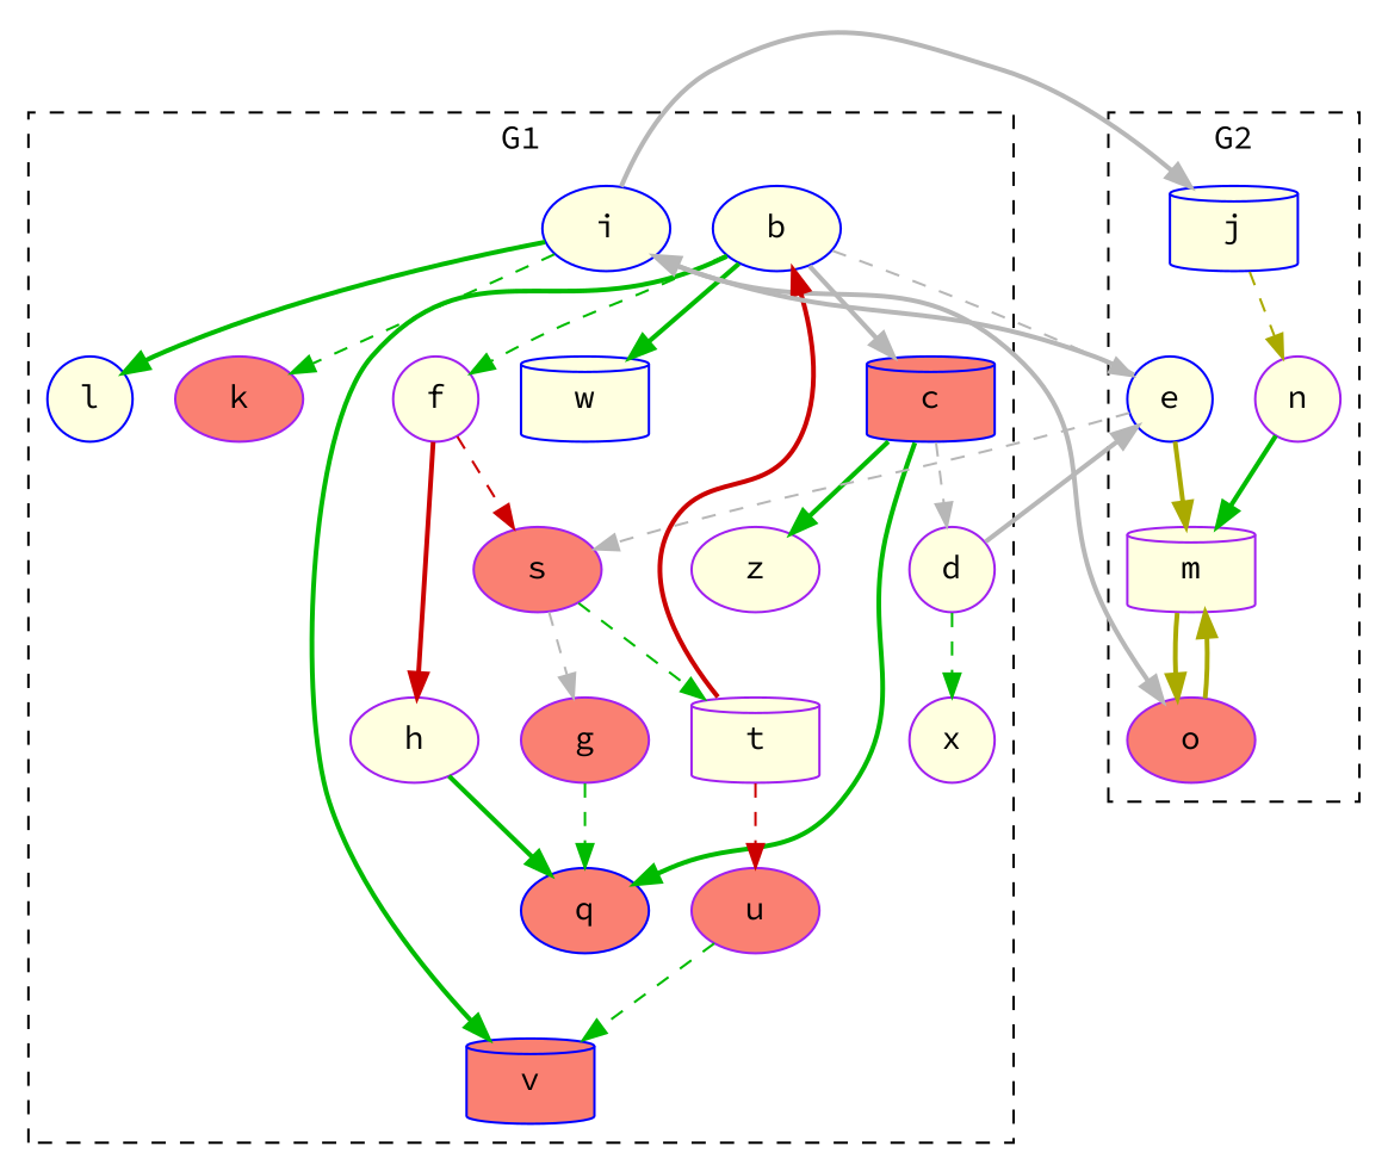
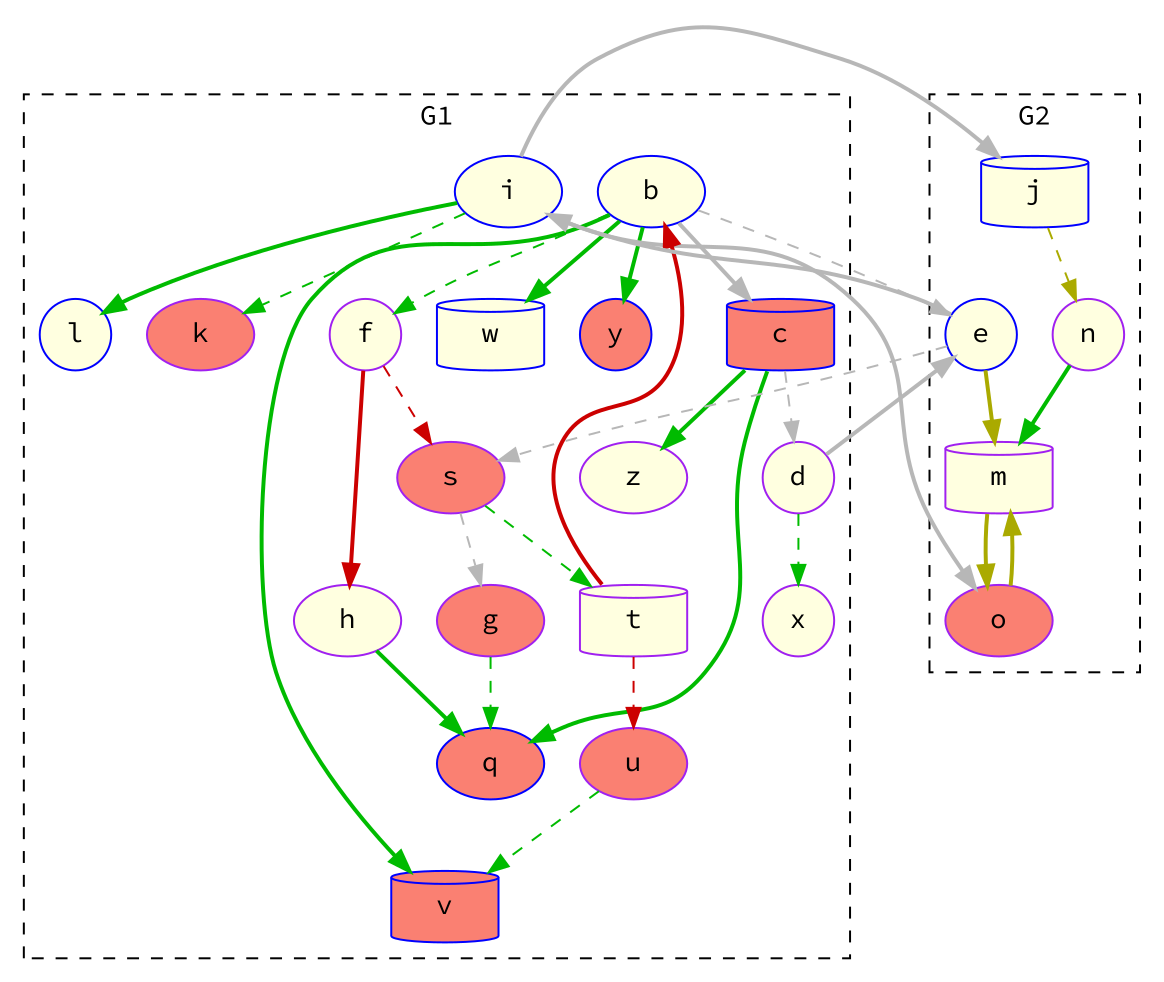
  digraph {
    fontname="Source Code Pro"
    node [color=purple fillcolor=lightyellow fontcolor="#000000" fontname="Source Code Pro" fontsize=14 shape=ellipse style=filled]
    edge [color="#00BB00" dir=forward fontname="Source Code Pro" style=bold]
    b [color=blue]
    c [color=blue fillcolor=salmon shape=cylinder]
    d [shape=circle]
    s [fillcolor=salmon]
    g [fillcolor=salmon]
    h
    i [color=blue]
    u [fillcolor=salmon]
    t [shape=cylinder]
    f [shape=circle]
    k [fillcolor=salmon]
    l [color=blue shape=circle]
    q [color=blue fillcolor=salmon]
    v [color=blue fillcolor=salmon shape=cylinder]
    w [color=blue shape=cylinder]
    x [shape=circle]
+   y [color=blue fillcolor=salmon shape=circle]
    z
    e [color=blue shape=circle]
    j [color=blue shape=cylinder]
    m [shape=cylinder]
    o [fillcolor=salmon]
    n [shape=circle]
    subgraph cluster_1 {
      color=black
      label=G1
      style=dashed
      b
      c
      d
      s
      g
      h
      i
      u
      t
      f
      k
      l
      q
      v
      w
      x
+     y
      z
    }
    subgraph cluster_2 {
      color=black
      label=G2
      style=dashed
      e
      j
      m
      o
      n
    }
    b -> c [color="#b7b7b7"]
    b -> f [style=dashed]
    b -> v
    b -> w
+   b -> y
    b -> e [color="#b7b7b7" style=dashed]
    c -> d [color="#b7b7b7" style=dashed]
    c -> q
    c -> z
    d -> x [style=dashed]
    d -> e [color="#b7b7b7"]
    s -> g [color="#b7b7b7" style=dashed]
    s -> t [style=dashed]
    g -> q [style=dashed]
    h -> q
    i -> k [style=dashed]
    i -> l
    i -> j [color="#b7b7b7"]
    i -> o [color="#b7b7b7"]
    u -> v [style=dashed]
    t -> b [color="#CC0000"]
    t -> u [color="#CC0000" style=dashed]
    f -> s [color="#CC0000" style=dashed]
    f -> h [color="#CC0000"]
    e -> s [color="#b7b7b7" style=dashed]
    e -> i [color="#b7b7b7"]
    e -> m [color="#AAAA00"]
    j -> n [color="#AAAA00" style=dashed]
    m -> o [color="#AAAA00"]
    o -> m [color="#AAAA00"]
    n -> m
  }
